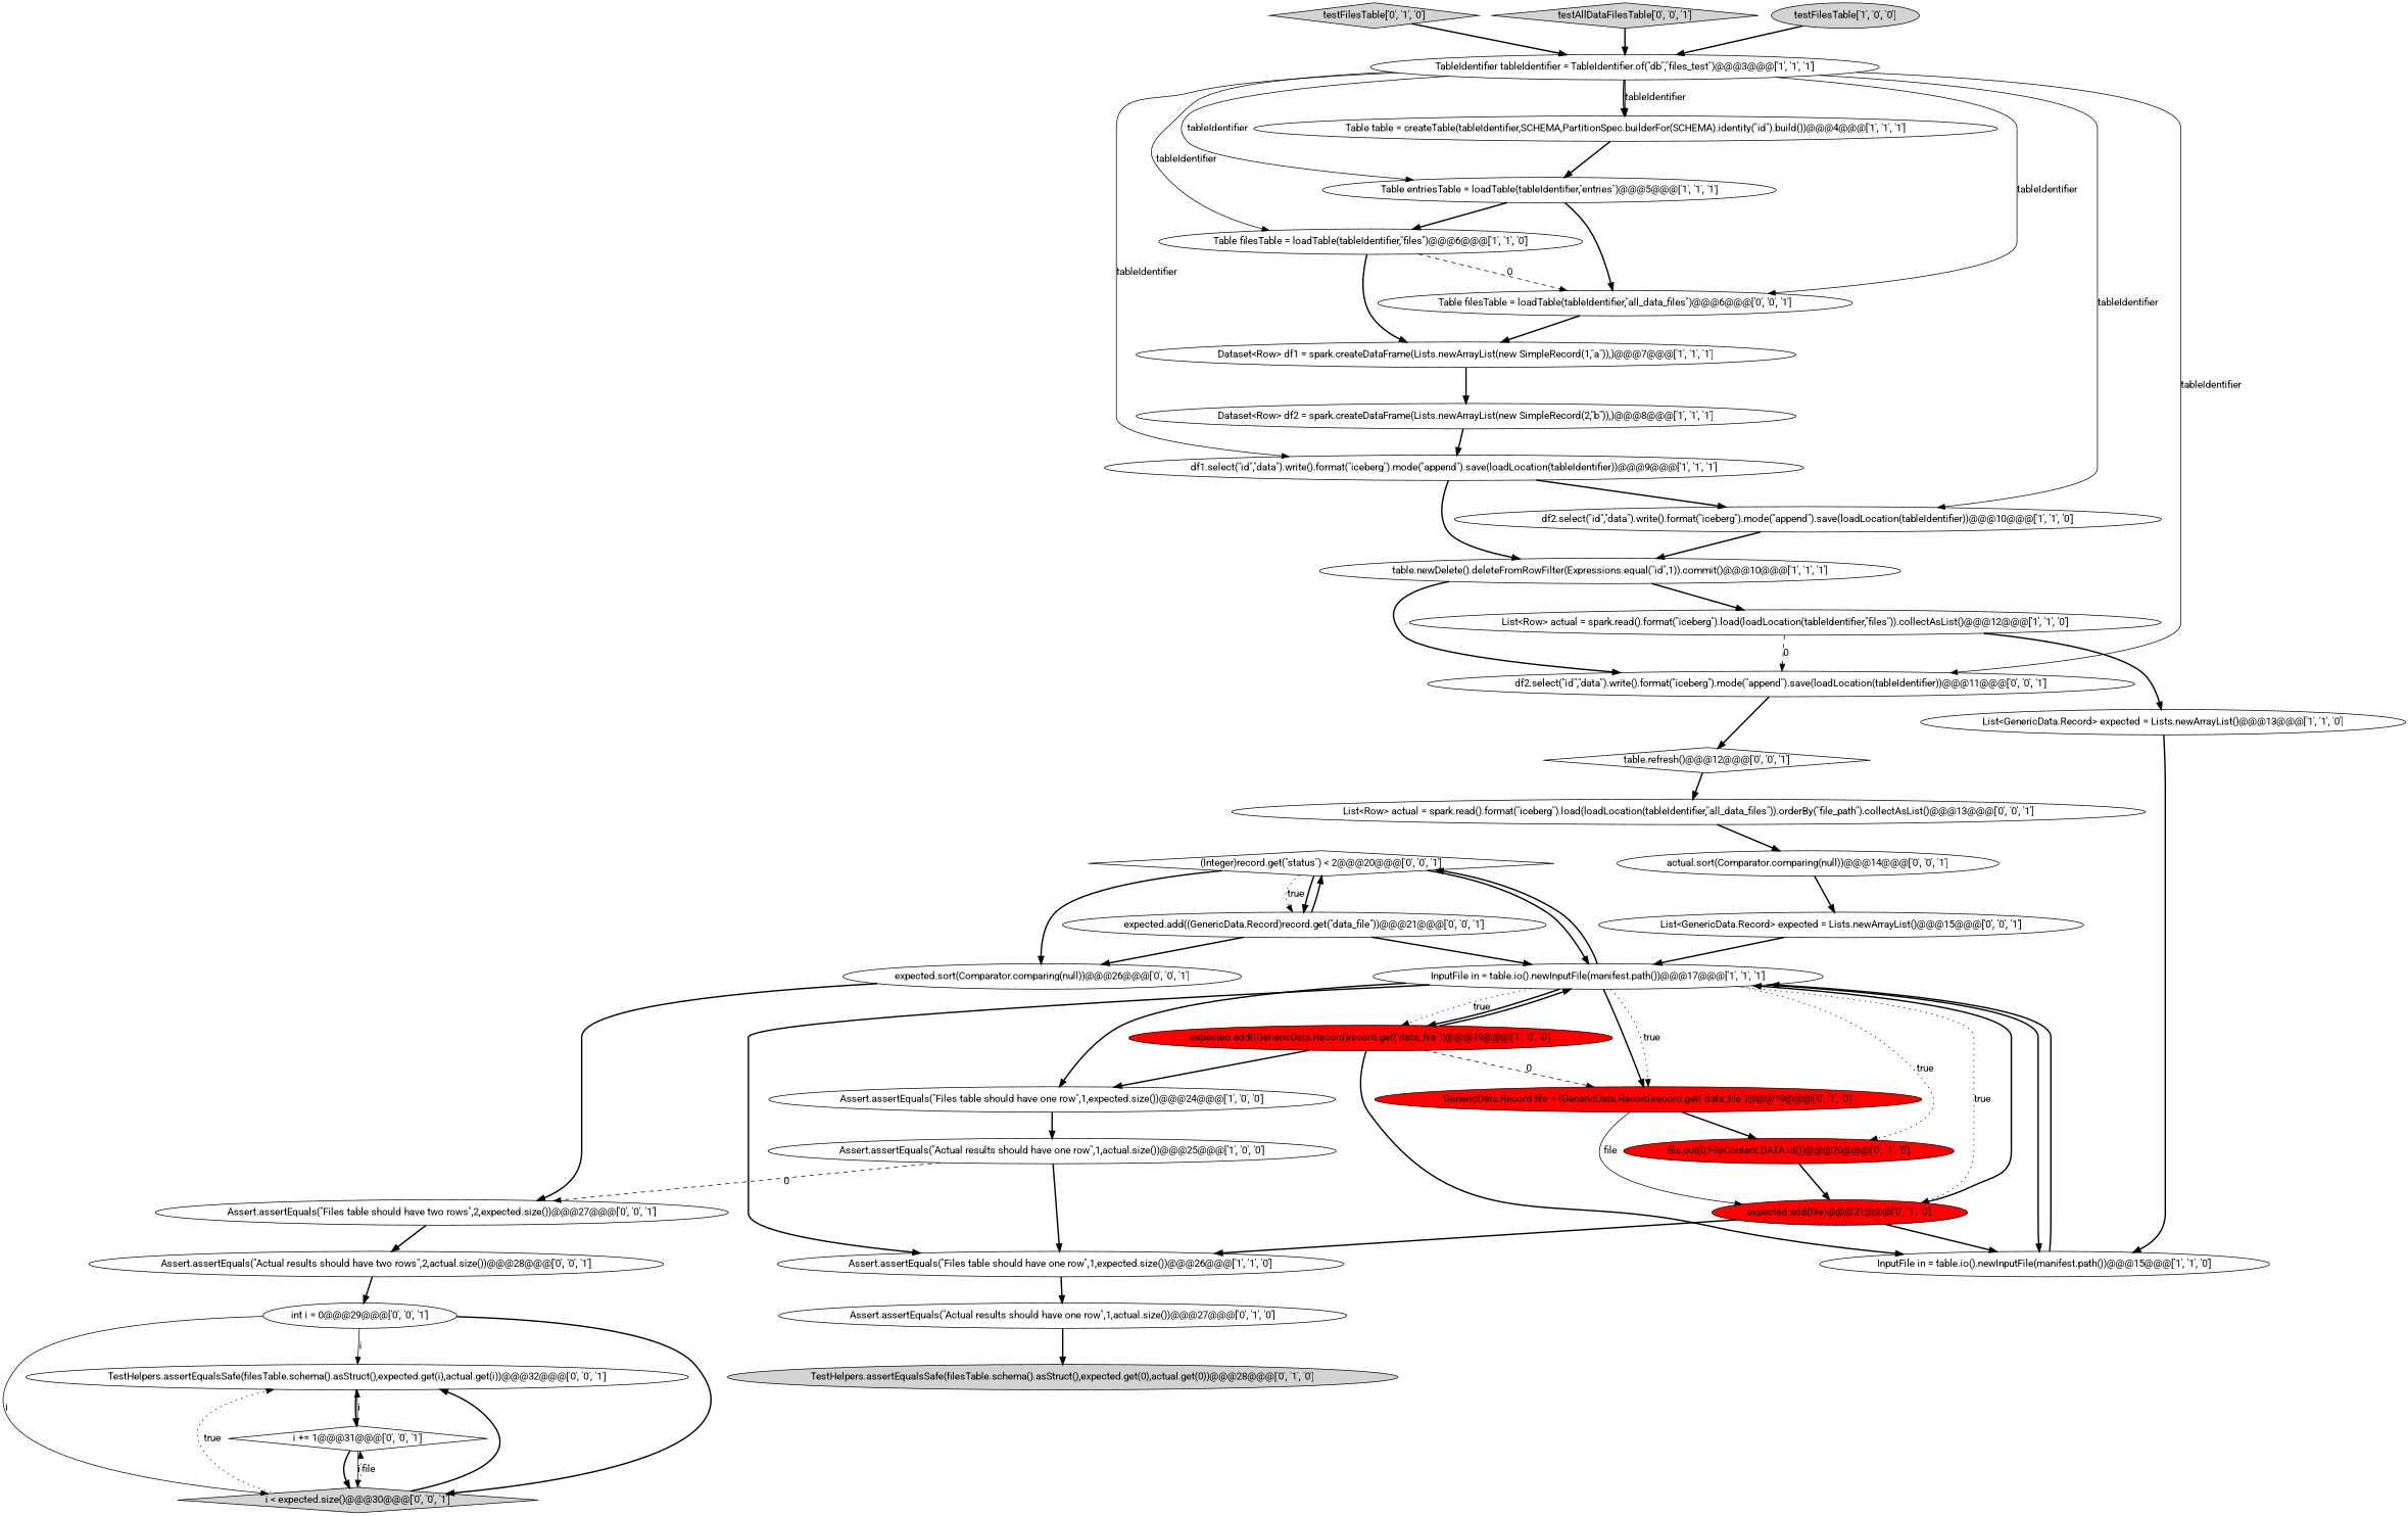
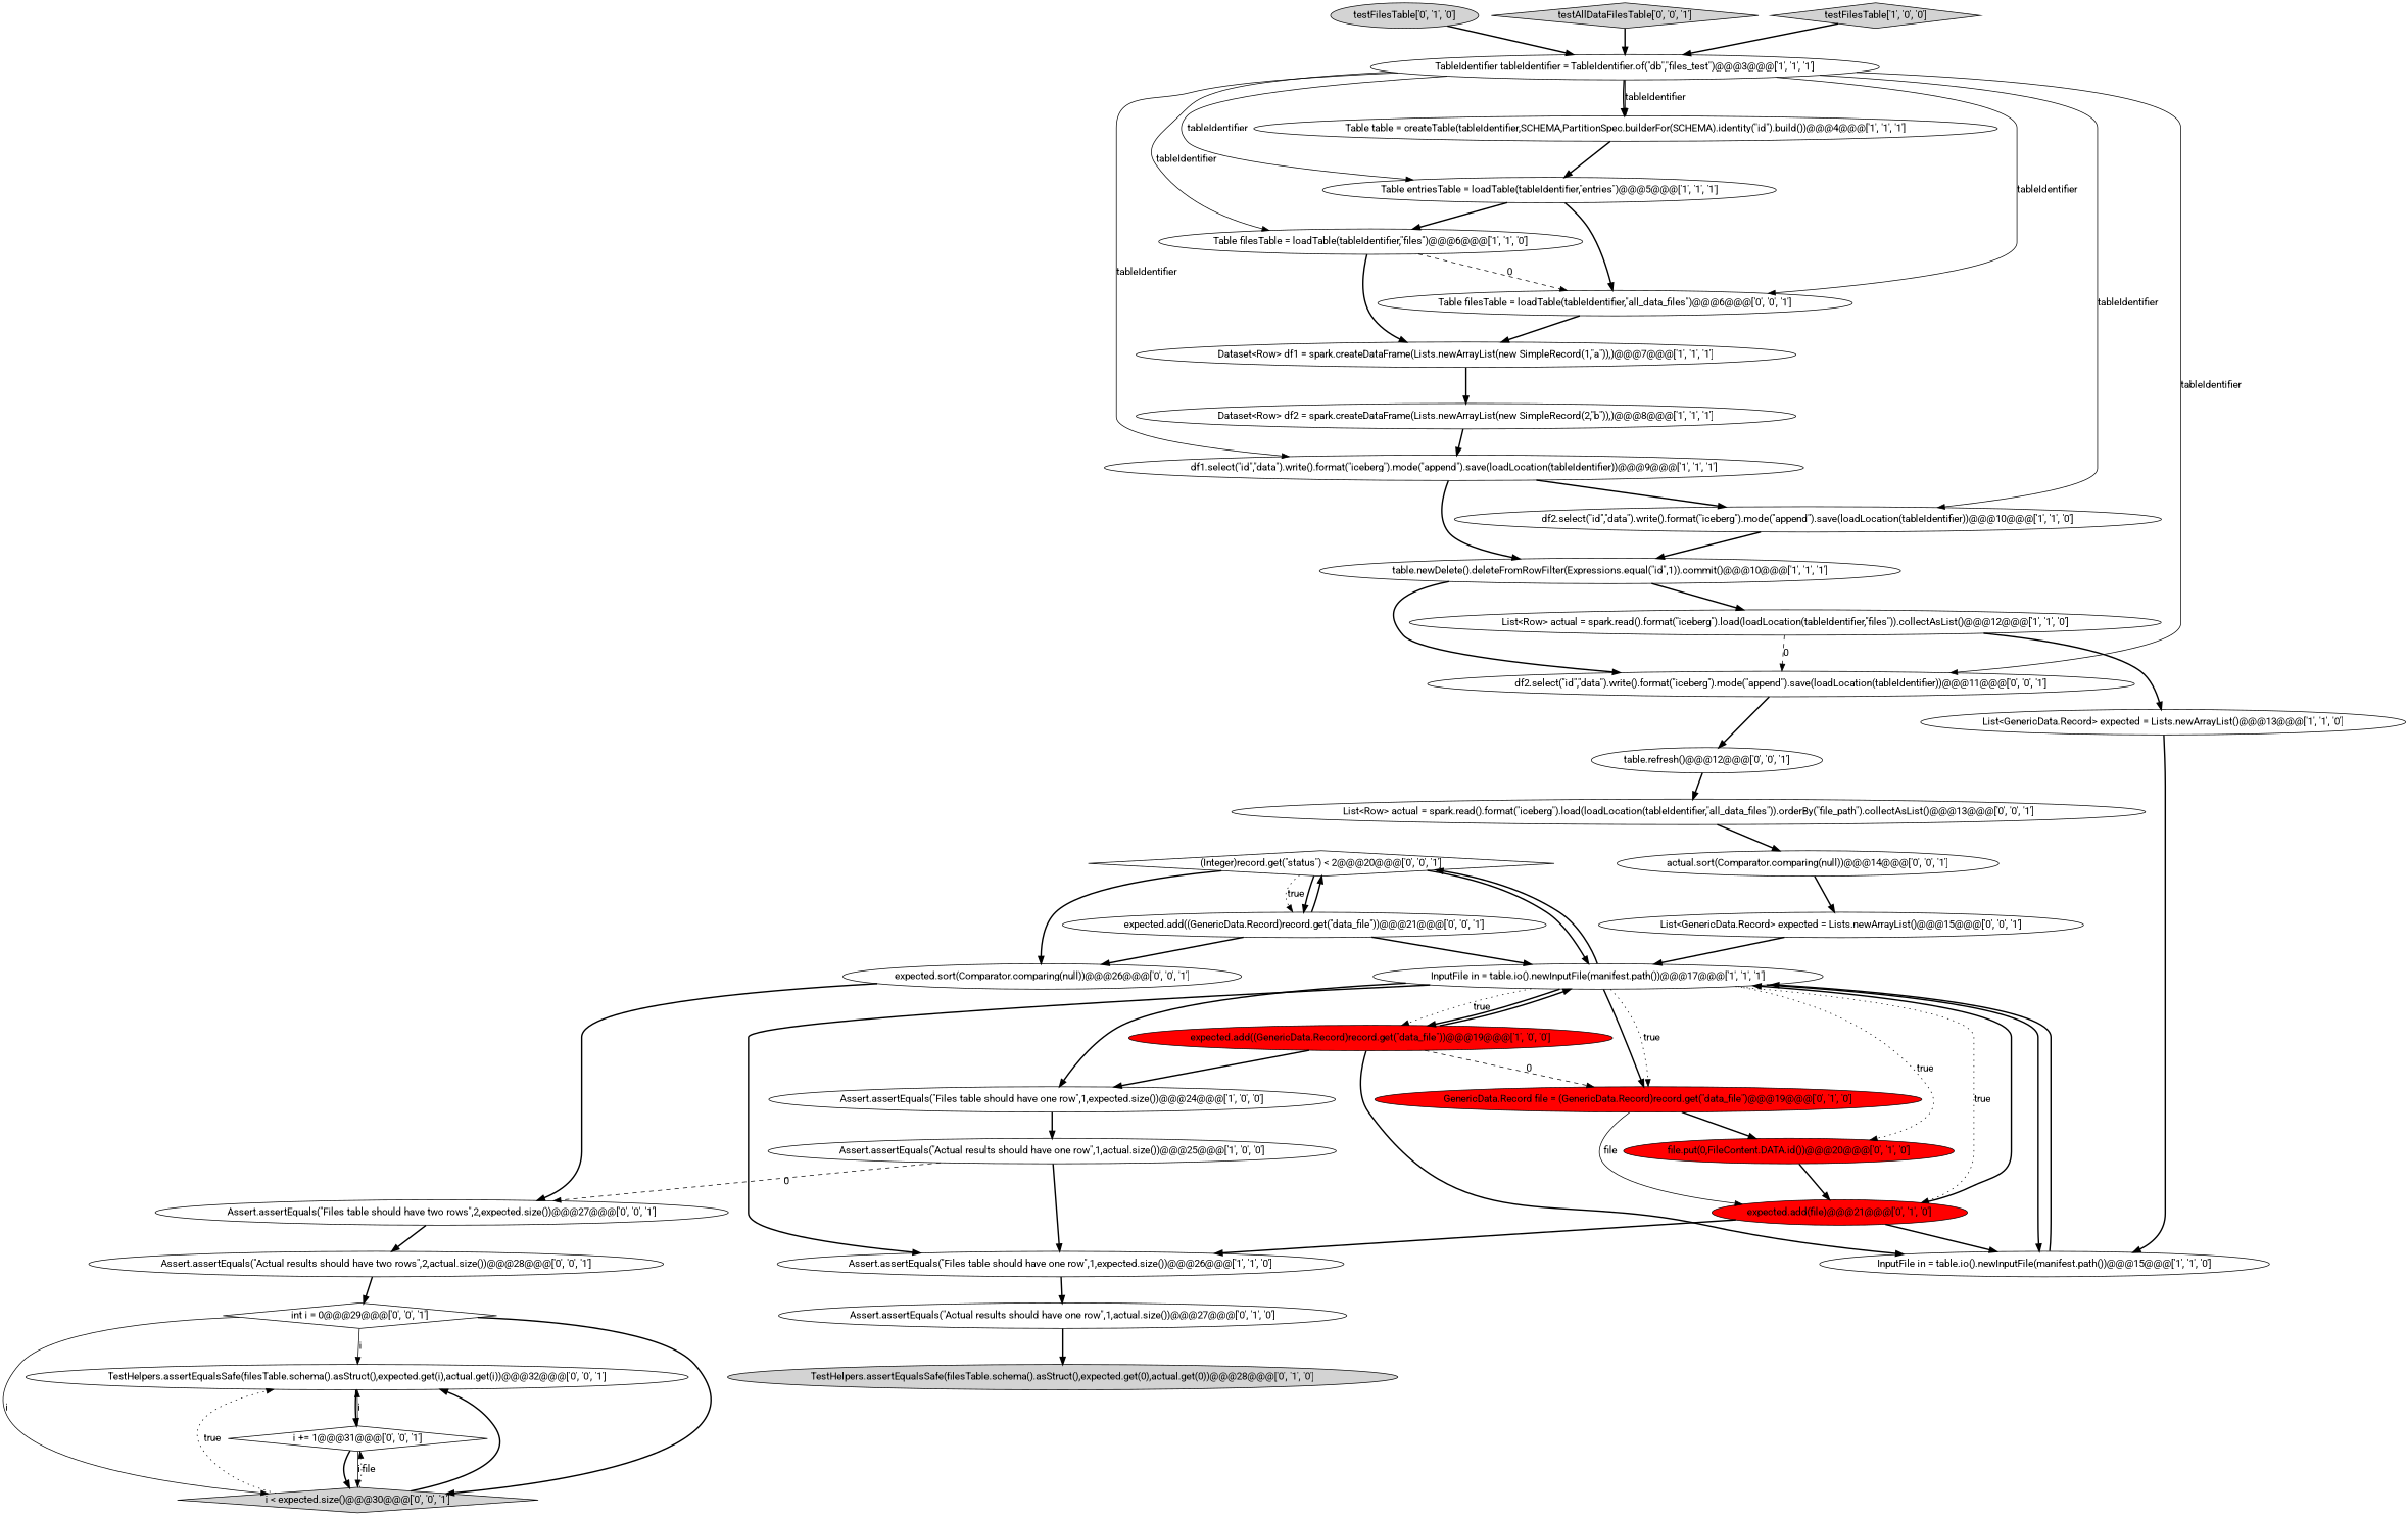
  digraph {
    fontname=Roboto
    node [fillcolor=white fontname=Roboto shape=ellipse style=filled]
    edge [fontname=Roboto style=bold]
    n1 [label="(Integer)record.get(\"status\") < 2@@@20@@@['0', '0', '1']" shape=diamond]
    n2 [label="expected.add((GenericData.Record)record.get(\"data_file\"))@@@21@@@['0', '0', '1']"]
    n3 [label="InputFile in = table.io().newInputFile(manifest.path())@@@17@@@['1', '1', '1']"]
    n4 [label="expected.sort(Comparator.comparing(null))@@@26@@@['0', '0', '1']"]
    n5 [fillcolor=red label="GenericData.Record file = (GenericData.Record)record.get(\"data_file\")@@@19@@@['0', '1', '0']"]
    n6 [fillcolor=red label="expected.add(file)@@@21@@@['0', '1', '0']"]
    n7 [fillcolor=red label="file.put(0,FileContent.DATA.id())@@@20@@@['0', '1', '0']"]
    n8 [label="Assert.assertEquals(\"Files table should have one row\",1,expected.size())@@@26@@@['1', '1', '0']"]
    n9 [label="InputFile in = table.io().newInputFile(manifest.path())@@@15@@@['1', '1', '0']"]
    n10 [fillcolor=red label="expected.add((GenericData.Record)record.get(\"data_file\"))@@@19@@@['1', '0', '0']"]
    n11 [label="Assert.assertEquals(\"Files table should have one row\",1,expected.size())@@@24@@@['1', '0', '0']"]
    n12 [label="Assert.assertEquals(\"Files table should have two rows\",2,expected.size())@@@27@@@['0', '0', '1']"]
    n13 [label="Assert.assertEquals(\"Actual results should have two rows\",2,actual.size())@@@28@@@['0', '0', '1']"]
-   n14 [label="int i = 0@@@29@@@['0', '0', '1']"]
+   n14 [label="int i = 0@@@29@@@['0', '0', '1']" shape=diamond]
    n15 [label="Assert.assertEquals(\"Actual results should have one row\",1,actual.size())@@@27@@@['0', '1', '0']"]
    n16 [label="Table filesTable = loadTable(tableIdentifier,\"all_data_files\")@@@6@@@['0', '0', '1']"]
    n17 [label="Dataset<Row> df1 = spark.createDataFrame(Lists.newArrayList(new SimpleRecord(1,\"a\")),)@@@7@@@['1', '1', '1']"]
    n18 [label="Dataset<Row> df2 = spark.createDataFrame(Lists.newArrayList(new SimpleRecord(2,\"b\")),)@@@8@@@['1', '1', '1']"]
    n19 [label="Assert.assertEquals(\"Actual results should have one row\",1,actual.size())@@@25@@@['1', '0', '0']"]
    n20 [label="df1.select(\"id\",\"data\").write().format(\"iceberg\").mode(\"append\").save(loadLocation(tableIdentifier))@@@9@@@['1', '1', '1']"]
    n21 [label="df2.select(\"id\",\"data\").write().format(\"iceberg\").mode(\"append\").save(loadLocation(tableIdentifier))@@@10@@@['1', '1', '0']"]
    n22 [label="table.newDelete().deleteFromRowFilter(Expressions.equal(\"id\",1)).commit()@@@10@@@['1', '1', '1']"]
    n23 [label="df2.select(\"id\",\"data\").write().format(\"iceberg\").mode(\"append\").save(loadLocation(tableIdentifier))@@@11@@@['0', '0', '1']"]
    n24 [label="List<Row> actual = spark.read().format(\"iceberg\").load(loadLocation(tableIdentifier,\"files\")).collectAsList()@@@12@@@['1', '1', '0']"]
-   n25 [fillcolor=lightgray label="testFilesTable['0', '1', '0']" shape=diamond]
+   n25 [fillcolor=lightgray label="testFilesTable['0', '1', '0']"]
    n26 [label="TableIdentifier tableIdentifier = TableIdentifier.of(\"db\",\"files_test\")@@@3@@@['1', '1', '1']"]
    n27 [label="Table table = createTable(tableIdentifier,SCHEMA,PartitionSpec.builderFor(SCHEMA).identity(\"id\").build())@@@4@@@['1', '1', '1']"]
    n28 [label="Table entriesTable = loadTable(tableIdentifier,\"entries\")@@@5@@@['1', '1', '1']"]
    n29 [label="Table filesTable = loadTable(tableIdentifier,\"files\")@@@6@@@['1', '1', '0']"]
-   n30 [label="table.refresh()@@@12@@@['0', '0', '1']" shape=diamond]
+   n30 [label="table.refresh()@@@12@@@['0', '0', '1']"]
    n31 [label="List<Row> actual = spark.read().format(\"iceberg\").load(loadLocation(tableIdentifier,\"all_data_files\")).orderBy(\"file_path\").collectAsList()@@@13@@@['0', '0', '1']"]
    n32 [label="TestHelpers.assertEqualsSafe(filesTable.schema().asStruct(),expected.get(i),actual.get(i))@@@32@@@['0', '0', '1']"]
    n33 [label="i += 1@@@31@@@['0', '0', '1']" shape=diamond]
    n34 [fillcolor=lightgray label="i < expected.size()@@@30@@@['0', '0', '1']" shape=diamond]
    n35 [fillcolor=lightgray label="testAllDataFilesTable['0', '0', '1']" shape=diamond]
    n36 [fillcolor=lightgray label="TestHelpers.assertEqualsSafe(filesTable.schema().asStruct(),expected.get(0),actual.get(0))@@@28@@@['0', '1', '0']"]
-   n37 [fillcolor=lightgray label="testFilesTable['1', '0', '0']"]
+   n37 [fillcolor=lightgray label="testFilesTable['1', '0', '0']" shape=diamond]
    n38 [label="actual.sort(Comparator.comparing(null))@@@14@@@['0', '0', '1']"]
    n39 [label="List<GenericData.Record> expected = Lists.newArrayList()@@@15@@@['0', '0', '1']"]
    n40 [label="List<GenericData.Record> expected = Lists.newArrayList()@@@13@@@['1', '1', '0']"]
    n1 -> n2 [label=true style=dotted]
    n1 -> n2
    n1 -> n3
    n1 -> n4
    n2 -> n1
    n2 -> n3
    n2 -> n4
    n3 -> n1
    n3 -> n5
    n3 -> n5 [label=true style=dotted]
    n3 -> n6 [label=true style=dotted]
    n3 -> n7 [label=true style=dotted]
    n3 -> n8
    n3 -> n9
    n3 -> n10 [label=true style=dotted]
    n3 -> n10
    n3 -> n11
    n4 -> n12
    n5 -> n6 [label=file style=solid]
    n5 -> n7
    n6 -> n3
    n6 -> n8
    n6 -> n9
    n7 -> n6
    n8 -> n15
    n9 -> n3
    n10 -> n3
    n10 -> n5 [label=0 style=dashed]
    n10 -> n9
    n10 -> n11
    n11 -> n19
    n12 -> n13
    n13 -> n14
    n14 -> n32 [label=i style=solid]
    n14 -> n34
    n14 -> n34 [label=i style=solid]
    n15 -> n36
    n16 -> n17
    n17 -> n18
    n18 -> n20
    n19 -> n8
    n19 -> n12 [label=0 style=dashed]
    n20 -> n21
    n20 -> n22
    n21 -> n22
    n22 -> n23
    n22 -> n24
    n23 -> n30
    n24 -> n23 [label=0 style=dashed]
    n24 -> n40
    n25 -> n26
    n26 -> n16 [label=tableIdentifier style=solid]
    n26 -> n20 [label=tableIdentifier style=solid]
    n26 -> n21 [label=tableIdentifier style=solid]
    n26 -> n23 [label=tableIdentifier style=solid]
    n26 -> n27
    n26 -> n27 [label=tableIdentifier style=solid]
    n26 -> n28 [label=tableIdentifier style=solid]
    n26 -> n29 [label=tableIdentifier style=solid]
    n27 -> n28
    n28 -> n16
    n28 -> n29
    n29 -> n16 [label=0 style=dashed]
    n29 -> n17
    n30 -> n31
    n31 -> n38
    n32 -> n33
    n33 -> n32 [label=i style=solid]
    n33 -> n34
    n33 -> n34 [label=i style=solid]
    n34 -> n32
    n34 -> n32 [label=true style=dotted]
    n34 -> n33 [label=file style=dotted]
    n35 -> n26
    n37 -> n26
    n38 -> n39
    n39 -> n3
    n40 -> n9
  }
